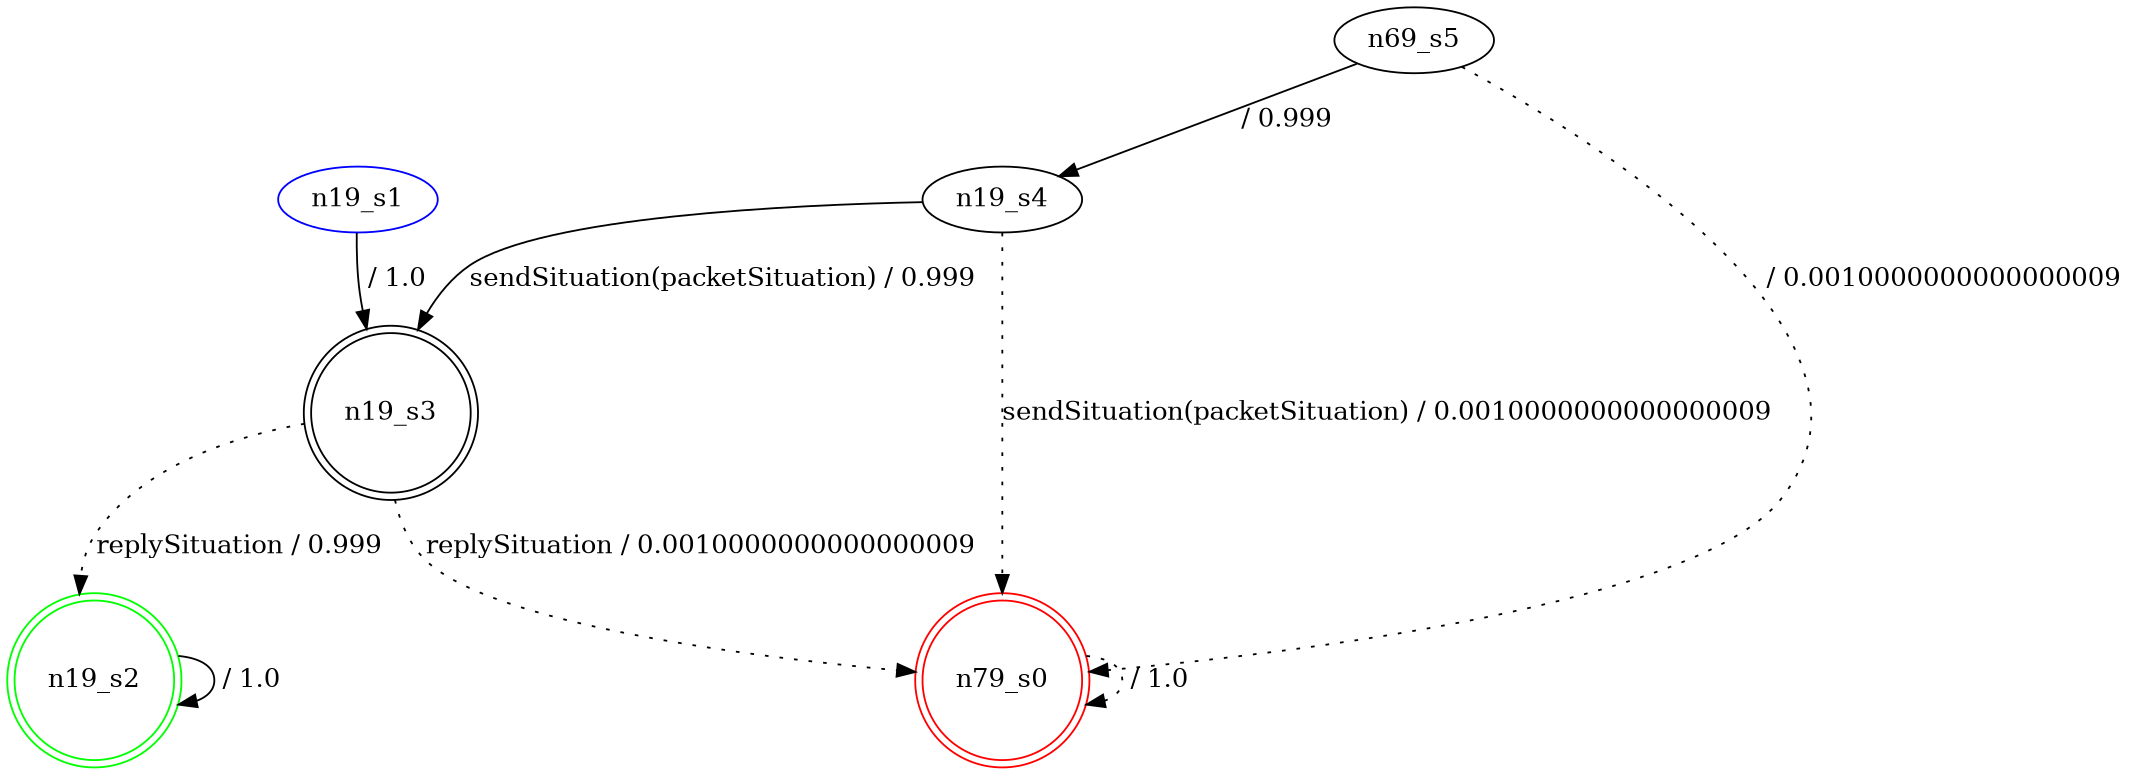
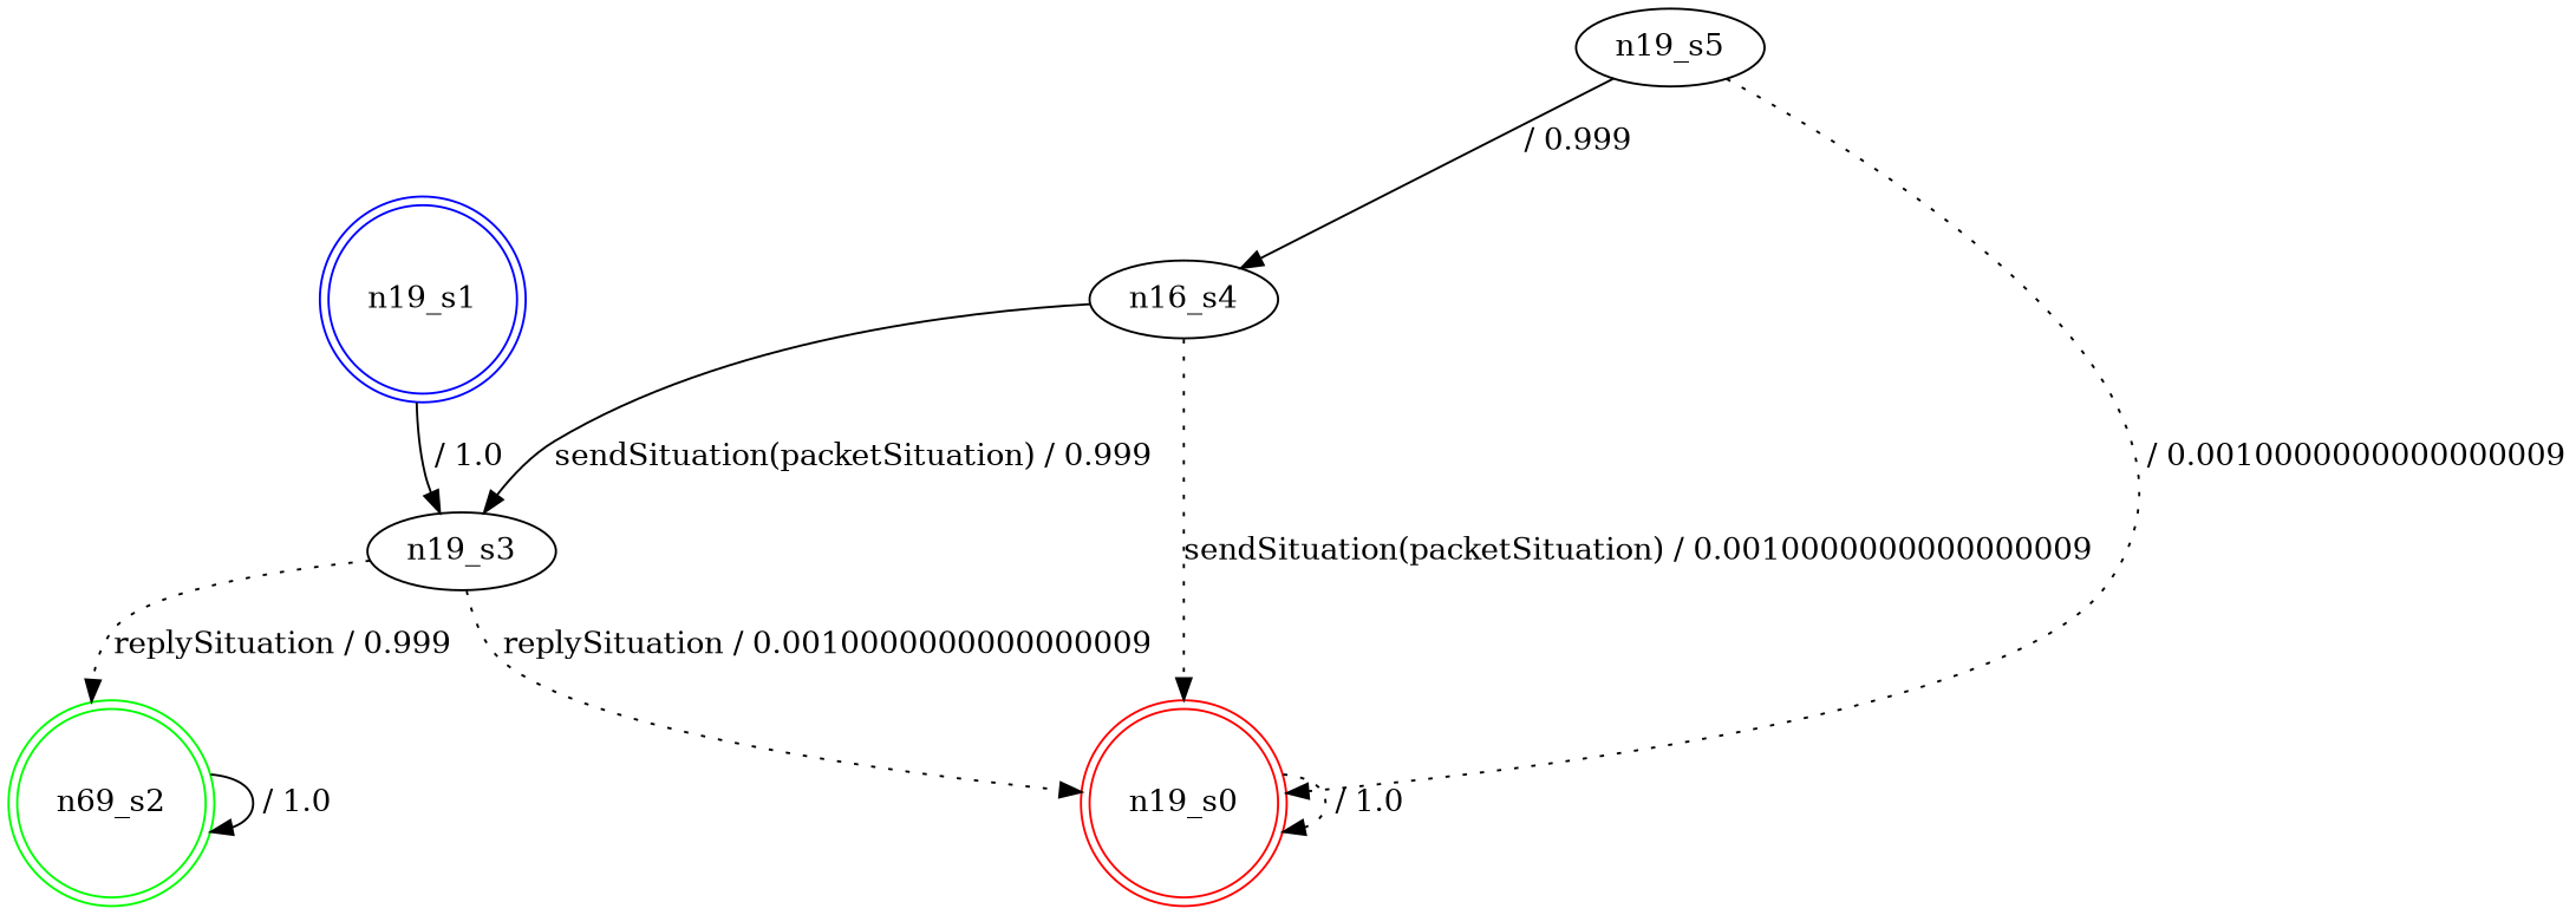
  digraph {
    edge [style=dotted]
-   n1 [color=red label=n79_s0 shape=doublecircle]
-   n2 [color=blue label=n19_s1 shape=ellipse]
-   n3 [label=n19_s3 shape=doublecircle]
-   n4 [label=n69_s5]
-   n5 [label=n19_s4]
-   n6 [color=green label=n19_s2 shape=doublecircle]
+   n1 [color=red label=n19_s0 shape=doublecircle]
+   n2 [color=blue label=n19_s1 shape=doublecircle]
+   n3 [label=n19_s3]
+   n4 [label=n19_s5]
+   n5 [label=n16_s4]
+   n6 [color=green label=n69_s2 shape=doublecircle]
    n1 -> n1 [label=" / 1.0"]
    n2 -> n3 [label=" / 1.0" style=""]
    n3 -> n1 [label="replySituation / 0.0010000000000000009"]
    n3 -> n6 [label="replySituation / 0.999"]
    n4 -> n1 [label=" / 0.0010000000000000009"]
    n4 -> n5 [label=" / 0.999" style=""]
    n5 -> n1 [label="sendSituation(packetSituation) / 0.0010000000000000009"]
    n5 -> n3 [label="sendSituation(packetSituation) / 0.999" style=""]
    n6 -> n6 [label=" / 1.0" style=""]
  }
